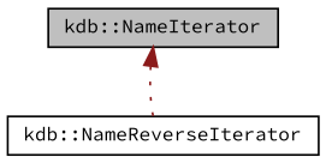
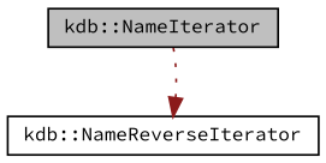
  digraph {
    fontname="Source Code Pro"
    node [color=black fontname="Source Code Pro" fontsize=10 shape=record style=filled]
    n1 [fillcolor=grey75 fontcolor=black height=0.2 label="kdb::NameIterator" width=0.4]
    n2 [fillcolor=white height=0.2 label="kdb::NameReverseIterator" width=0.4]
-   n1 -> n2 [color=firebrick4 dir=back fontname="Source Code Pro" fontsize=10 labelfontname=Helvetica labelfontsize=10 style=dotted]
+   n2 -> n1 [color=firebrick4 dir=back fontname="Source Code Pro" fontsize=10 labelfontname=Helvetica labelfontsize=10 style=dotted]
  }
